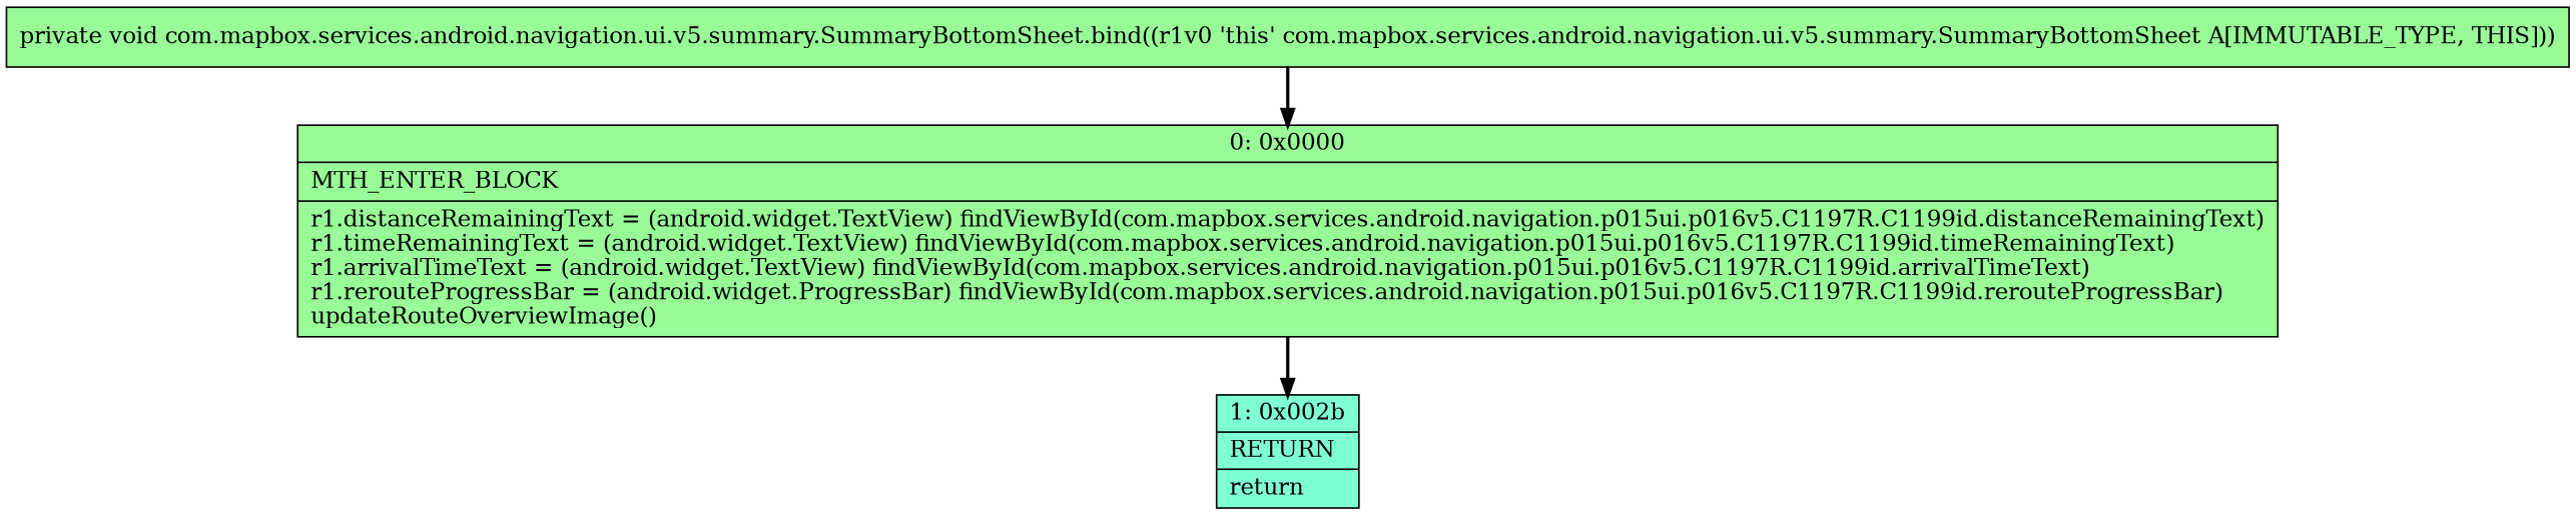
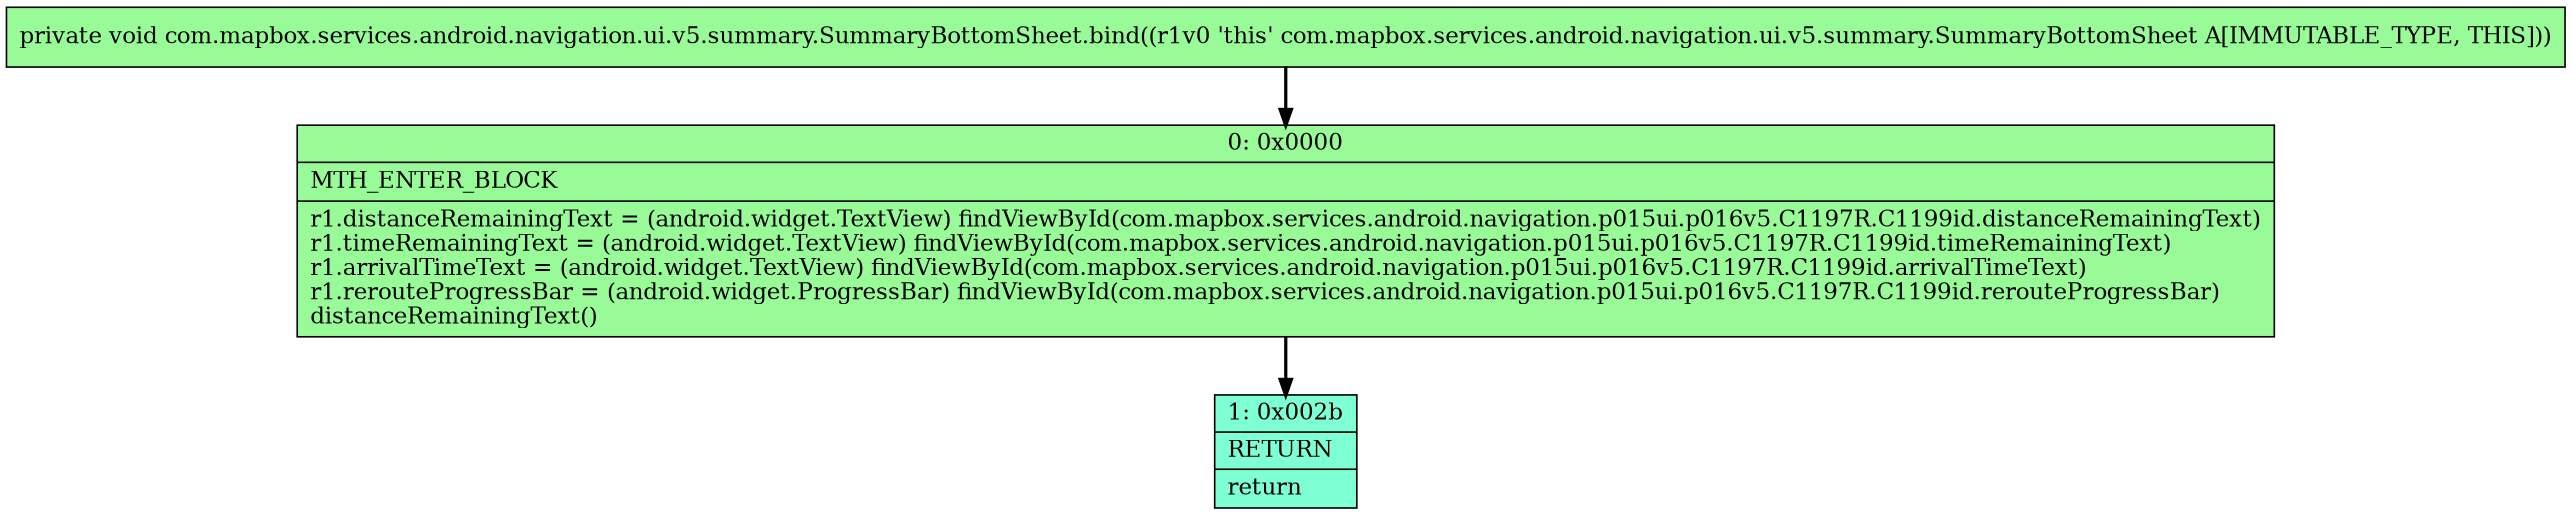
  digraph {
    node [shape=record style=filled fillcolor=palegreen]
    edge [style=bold]
-   n1 [label="{0\:\ 0x0000|MTH_ENTER_BLOCK\l|r1.distanceRemainingText = (android.widget.TextView) findViewById(com.mapbox.services.android.navigation.p015ui.p016v5.C1197R.C1199id.distanceRemainingText)\lr1.timeRemainingText = (android.widget.TextView) findViewById(com.mapbox.services.android.navigation.p015ui.p016v5.C1197R.C1199id.timeRemainingText)\lr1.arrivalTimeText = (android.widget.TextView) findViewById(com.mapbox.services.android.navigation.p015ui.p016v5.C1197R.C1199id.arrivalTimeText)\lr1.rerouteProgressBar = (android.widget.ProgressBar) findViewById(com.mapbox.services.android.navigation.p015ui.p016v5.C1197R.C1199id.rerouteProgressBar)\lupdateRouteOverviewImage()\l}"]
+   n1 [label="{0\:\ 0x0000|MTH_ENTER_BLOCK\l|r1.distanceRemainingText = (android.widget.TextView) findViewById(com.mapbox.services.android.navigation.p015ui.p016v5.C1197R.C1199id.distanceRemainingText)\lr1.timeRemainingText = (android.widget.TextView) findViewById(com.mapbox.services.android.navigation.p015ui.p016v5.C1197R.C1199id.timeRemainingText)\lr1.arrivalTimeText = (android.widget.TextView) findViewById(com.mapbox.services.android.navigation.p015ui.p016v5.C1197R.C1199id.arrivalTimeText)\lr1.rerouteProgressBar = (android.widget.ProgressBar) findViewById(com.mapbox.services.android.navigation.p015ui.p016v5.C1197R.C1199id.rerouteProgressBar)\ldistanceRemainingText()\l}"]
    n2 [label="{1\:\ 0x002b|RETURN\l|return\l}" fillcolor=aquamarine]
    n3 [label="{private void com.mapbox.services.android.navigation.ui.v5.summary.SummaryBottomSheet.bind((r1v0 'this' com.mapbox.services.android.navigation.ui.v5.summary.SummaryBottomSheet A[IMMUTABLE_TYPE, THIS])) }"]
    n1 -> n2
    n3 -> n1
  }
